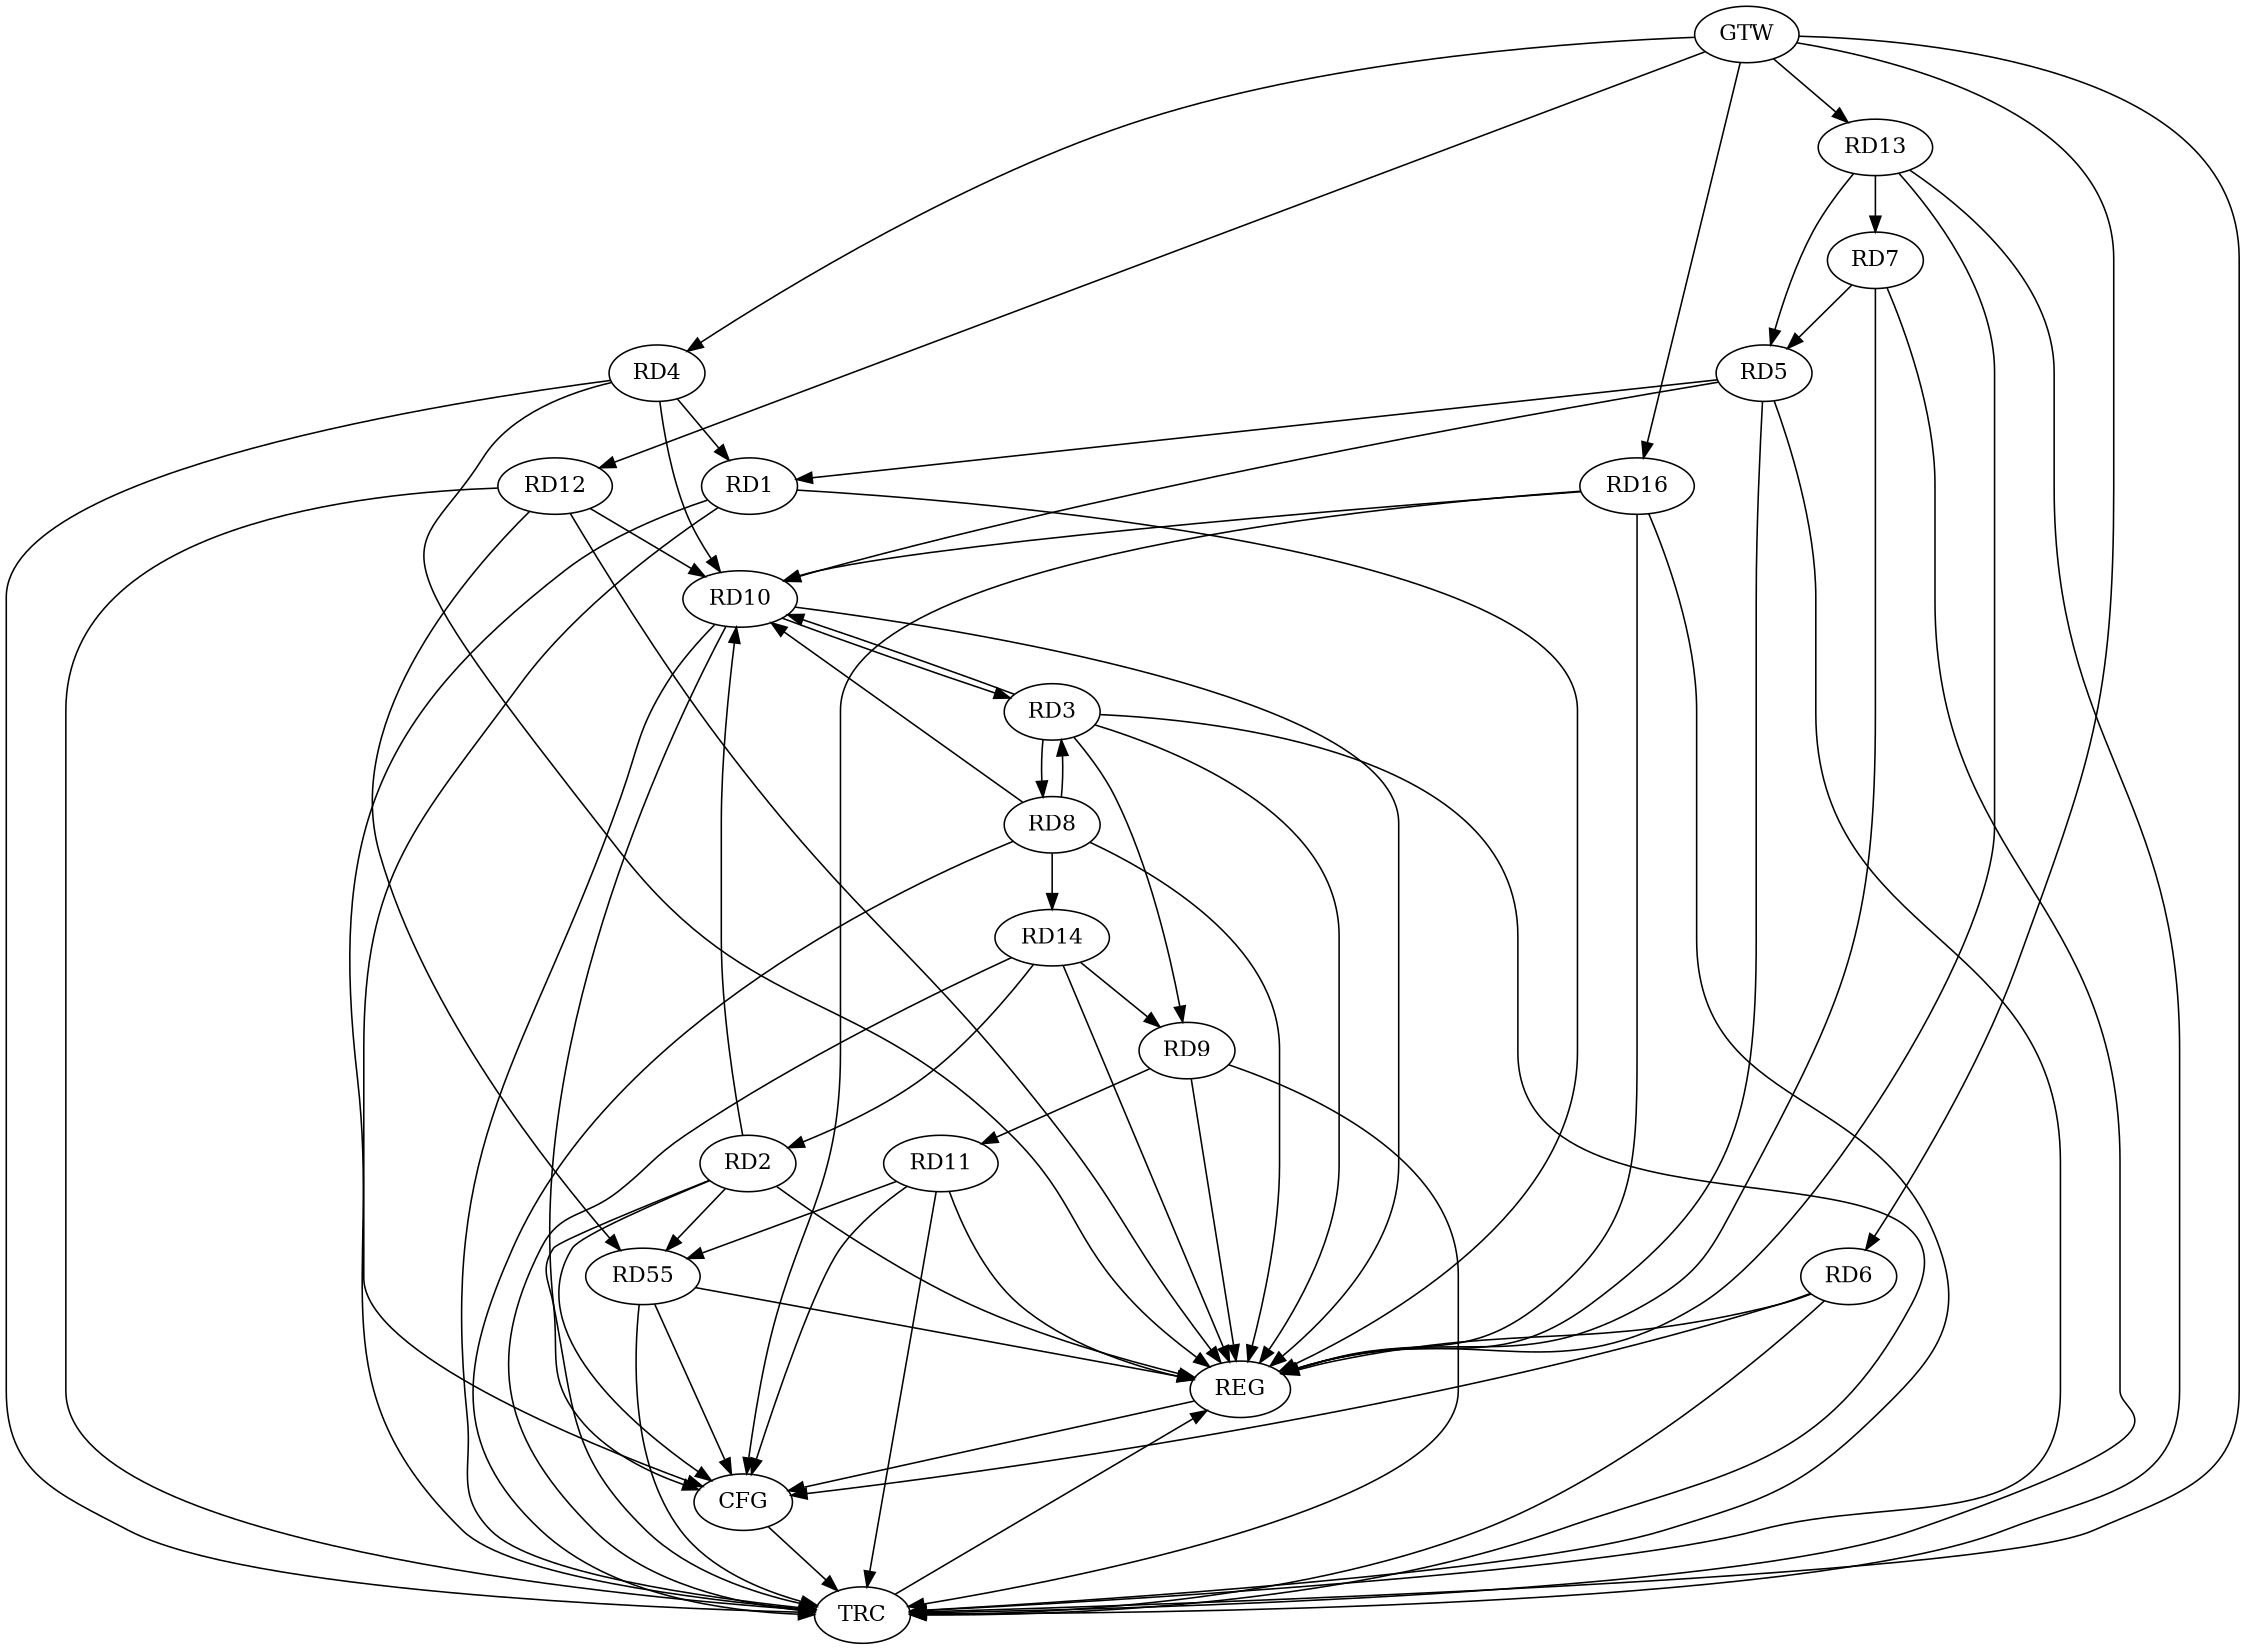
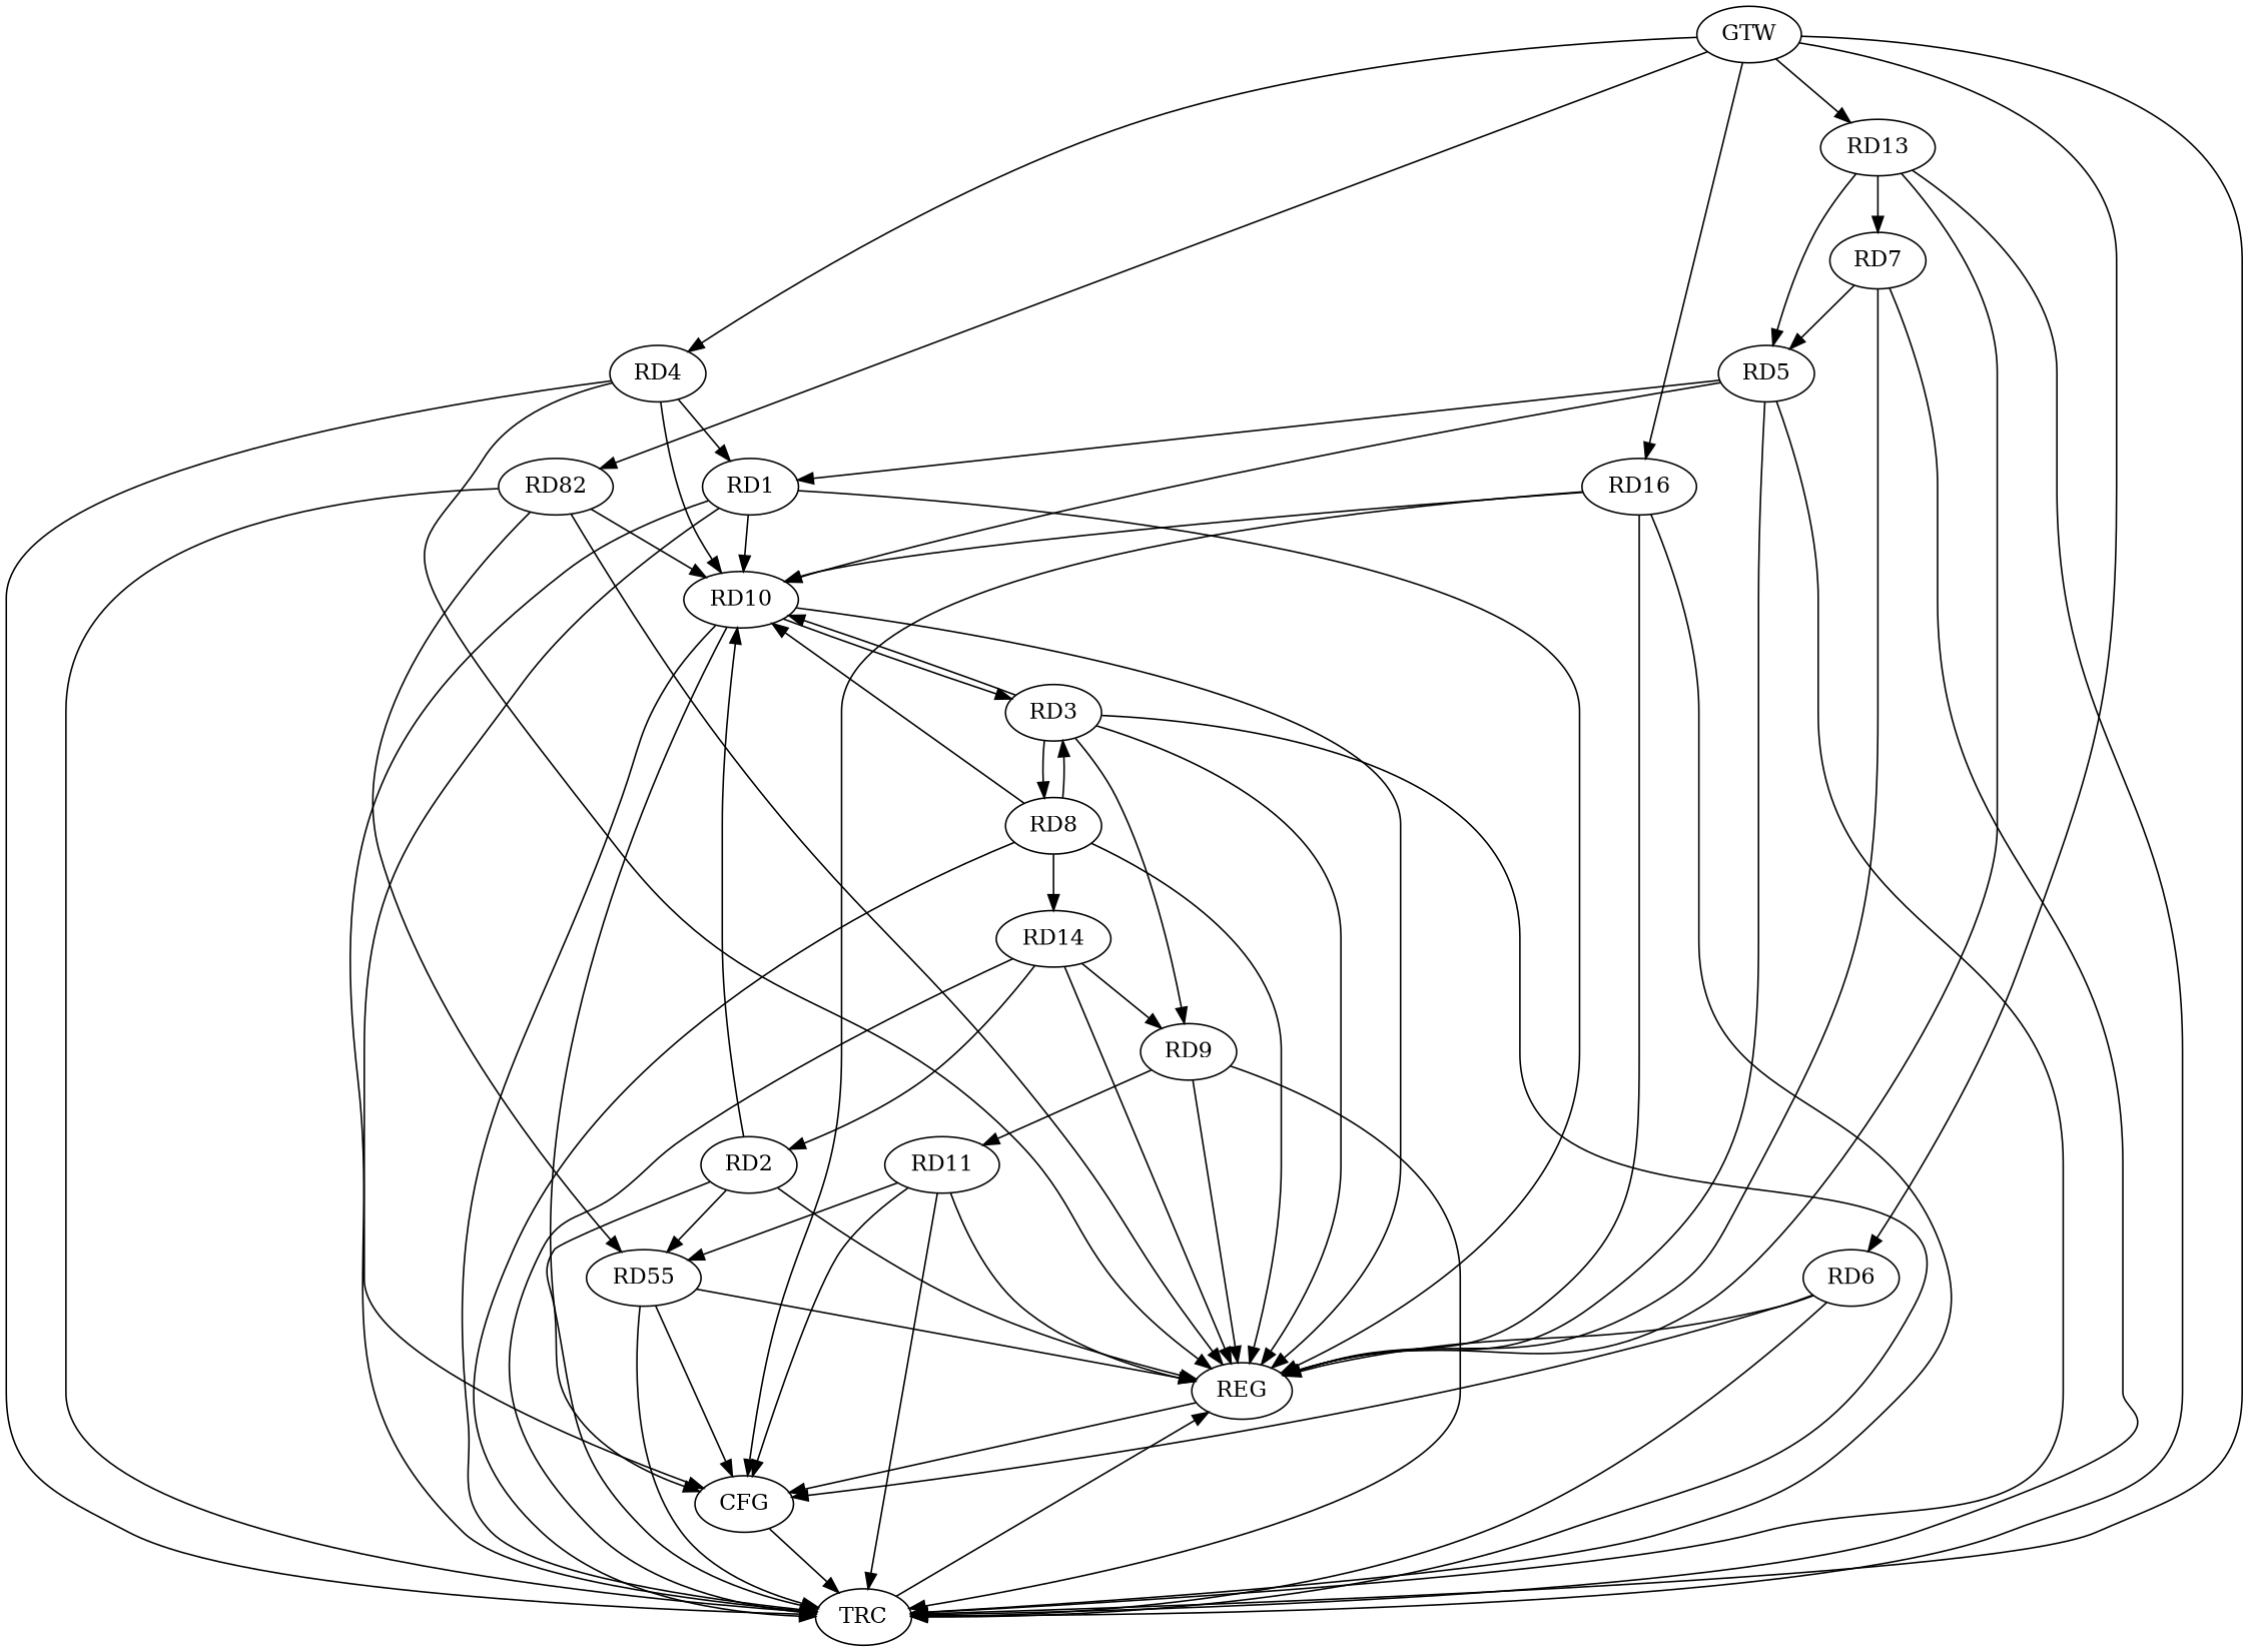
  strict digraph {
    fontname="DejaVu Serif"
    node [fontname="DejaVu Serif"]
    edge [fontname="DejaVu Serif"]
    n1 [label=RD1]
    n2 [label=RD10]
    n3 [label=REG]
    n4 [label=CFG]
    n5 [label=TRC]
    n6 [label=RD3]
    n7 [label=RD2]
    n8 [label=RD55]
    n9 [label=RD8]
    n10 [label=RD9]
    n11 [label=RD14]
    n12 [label=RD11]
    n13 [label=RD4]
    n14 [label=RD5]
    n15 [label=RD6]
    n16 [label=RD7]
-   n17 [label=RD12]
+   n17 [label=RD82]
    n18 [label=RD13]
    n19 [label=RD16]
    n20 [label=GTW]
+   n1 -> n2
    n1 -> n3
    n1 -> n4
    n1 -> n5
    n2 -> n3
    n2 -> n4
    n2 -> n5
    n2 -> n6
    n3 -> n4
    n4 -> n5
    n5 -> n3
    n6 -> n2
    n6 -> n3
    n6 -> n5
    n6 -> n9
    n6 -> n10
    n7 -> n2
    n7 -> n3
-   n7 -> n4
    n7 -> n5
    n7 -> n8
    n8 -> n3
    n8 -> n4
    n8 -> n5
    n9 -> n2
    n9 -> n3
    n9 -> n5
    n9 -> n6
    n9 -> n11
    n10 -> n3
    n10 -> n5
    n10 -> n12
    n11 -> n3
    n11 -> n5
    n11 -> n7
    n11 -> n10
    n12 -> n3
    n12 -> n4
    n12 -> n5
    n12 -> n8
    n13 -> n1
    n13 -> n2
    n13 -> n3
    n13 -> n5
    n14 -> n1
    n14 -> n2
    n14 -> n3
    n14 -> n5
    n15 -> n3
    n15 -> n4
    n15 -> n5
    n16 -> n3
    n16 -> n5
    n16 -> n14
    n17 -> n2
    n17 -> n3
    n17 -> n5
    n17 -> n8
    n18 -> n3
    n18 -> n5
    n18 -> n14
    n18 -> n16
    n19 -> n2
    n19 -> n3
    n19 -> n4
    n19 -> n5
    n20 -> n5
    n20 -> n13
    n20 -> n15
    n20 -> n17
    n20 -> n18
    n20 -> n19
  }
